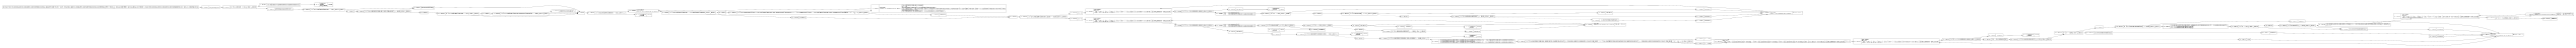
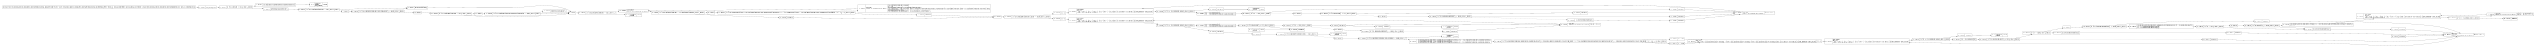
  digraph {
    fontname="Courier Prime"
    rankdir=LR
    node [fontname="Courier Prime" shape=record]
    edge [fontname="Courier Prime"]
    n1 [label="{0\:\ 0x0000|MTH_ENTER_BLOCK\l}"]
    n2 [label="{1\:\ 0x0004|if (r18.timeline != null) goto L_0x000e\l}"]
    n3 [label="{2\:\ 0x0006|r18.mediaSource.maybeThrowSourceInfoRefreshError()\l}"]
    n4 [label="{3\:\ 0x000e|maybeUpdateLoadingPeriod()\l}"]
    n5 [label="{89\:\ ?|SYNTHETIC\lRETURN\lORIG_RETURN\l|return\l}"]
    n6 [label="{4\:\ 0x0015|if (r18.loadingPeriodHolder == null) goto L_0x0021\l}"]
    n7 [label="{5\:\ 0x0017}"]
    n8 [label="{7\:\ 0x0021|setIsLoading(false)\l}"]
    n9 [label="{6\:\ 0x001f|if (r18.loadingPeriodHolder.isFullyBuffered() == false) goto L_0x0094\l}"]
    n10 [label="{8\:\ 0x0027}"]
    n11 [label="{15\:\ 0x0094}"]
    n12 [label="{16\:\ 0x0098|if (r18.loadingPeriodHolder == null) goto L_0x0027\l}"]
    n13 [label="{9\:\ 0x002b|if (r18.playingPeriodHolder == null) goto L_?\l}"]
    n14 [label="{10\:\ 0x002d|LOOP_START\lLOOP:0: B:10:0x002d\-\>B:14:0x0051\l}"]
    n15 [label="{90\:\ ?|SYNTHETIC\lRETURN\l|return\l}"]
    n16 [label="{11\:\ 0x0035|if (r18.playingPeriodHolder == r18.readingPeriodHolder) goto L_0x00a6\l}"]
    n17 [label="{12\:\ 0x0037}"]
    n18 [label="{70\:\ 0x00a6|SYNTHETIC\l}"]
    n19 [label="{13\:\ 0x004f|if ((r18.rendererPositionUs \> r18.playingPeriodHolder.next.rendererPositionOffsetUs ? 1 : (r18.rendererPositionUs == r18.playingPeriodHolder.next.rendererPositionOffsetUs ? 0 : \-1)) \< 0) goto L_0x00a6\l}"]
    n20 [label="{20\:\ 0x00a6}"]
    n21 [label="{14\:\ 0x0051|LOOP_END\lLOOP:0: B:10:0x002d\-\>B:14:0x0051\l|r18.playingPeriodHolder.release()\lr0 = r18\lsetPlayingPeriodHolder(r18.playingPeriodHolder.next)\lr18.playbackInfo = new com.google.android.exoplayer2.ExoPlayerImplInternal.PlaybackInfo(r18.playingPeriodHolder.index, r18.playingPeriodHolder.startPositionUs)\lupdatePlaybackPositions()\lr18.eventHandler.obtainMessage(5, r18.playbackInfo).sendToTarget()\l}"]
    n22 [label="{71\:\ 0x00a6|SYNTHETIC\l}"]
    n23 [label="{17\:\ 0x009a}"]
    n24 [label="{18\:\ 0x00a0|if (r18.loadingPeriodHolder.needsContinueLoading == false) goto L_0x0027\l}"]
    n25 [label="{19\:\ 0x00a2|maybeContinueLoading()\l}"]
    n26 [label="{21\:\ 0x00ac|if (r18.readingPeriodHolder.isLast == false) goto L_0x00d8\l}"]
    n27 [label="{22\:\ 0x00ae|r3 = 0\l}"]
    n28 [label="{33\:\ 0x00d8|r3 = 0\l}"]
    n29 [label="{23\:\ 0x00af|LOOP_START\lPHI: r3 \l  PHI: (r3v7 'i' int) = (r3v6 'i' int), (r3v8 'i' int) binds: [B:22:0x00ae, B:32:0x00d5] A[DONT_GENERATE, DONT_INLINE]\lLOOP:1: B:23:0x00af\-\>B:32:0x00d5\l}"]
    n30 [label="{34\:\ 0x00d9|LOOP_START\lPHI: r3 \l  PHI: (r3v1 'i' int) = (r3v0 'i' int), (r3v5 'i' int) binds: [B:33:0x00d8, B:41:0x00fc] A[DONT_GENERATE, DONT_INLINE]\lLOOP:2: B:34:0x00d9\-\>B:41:0x00fc\l}"]
    n31 [label="{24\:\ 0x00b4|if (r3 \>= r18.renderers.length) goto L_0x000d\l}"]
    n32 [label="{25\:\ 0x00b6|r12 = r18.renderers[r3]\lr13 = r18.readingPeriodHolder.sampleStreams[r3]\l}"]
    n33 [label="{72\:\ 0x000d|SYNTHETIC\l}"]
    n34 [label="{26\:\ 0x00c4|if (r13 == null) goto L_0x00d5\l}"]
    n35 [label="{93\:\ ?|SYNTHETIC\lRETURN\l|return\l}"]
    n36 [label="{27\:\ 0x00c6}"]
    n37 [label="{74\:\ 0x00d5|SYNTHETIC\l}"]
    n38 [label="{28\:\ 0x00ca|if (r12.getStream() != r13) goto L_0x00d5\l}"]
    n39 [label="{32\:\ 0x00d5|LOOP_END\lLOOP:1: B:23:0x00af\-\>B:32:0x00d5\l|int r3 = r3 + 1\l}"]
    n40 [label="{29\:\ 0x00cc}"]
    n41 [label="{75\:\ 0x00d5|SYNTHETIC\l}"]
    n42 [label="{30\:\ 0x00d0|if (r12.hasReadStreamToEnd() == false) goto L_0x00d5\l}"]
    n43 [label="{31\:\ 0x00d2|r12.setCurrentStreamFinal()\l}"]
    n44 [label="{76\:\ 0x00d5|SYNTHETIC\l}"]
    n45 [label="{73\:\ 0x00d5|SYNTHETIC\l}"]
    n46 [label="{35\:\ 0x00de|if (r3 \>= r18.renderers.length) goto L_0x00ff\l}"]
    n47 [label="{36\:\ 0x00e0|r12 = r18.renderers[r3]\lr13 = r18.readingPeriodHolder.sampleStreams[r3]\l}"]
    n48 [label="{79\:\ 0x00ff|SYNTHETIC\l}"]
    n49 [label="{37\:\ 0x00f2|if (r12.getStream() != r13) goto L_0x000d\l}"]
    n50 [label="{42\:\ 0x00ff}"]
    n51 [label="{38\:\ 0x00f4|if (r13 == null) goto L_0x00fc\l}"]
    n52 [label="{77\:\ 0x000d|SYNTHETIC\l}"]
    n53 [label="{39\:\ 0x00f6}"]
    n54 [label="{80\:\ 0x00fc|SYNTHETIC\l}"]
    n55 [label="{40\:\ 0x00fa|if (r12.hasReadStreamToEnd() == false) goto L_0x000d\l}"]
    n56 [label="{78\:\ 0x000d|SYNTHETIC\l}"]
    n57 [label="{41\:\ 0x00fc|LOOP_END\lLOOP:2: B:34:0x00d9\-\>B:41:0x00fc\l|int r3 = r3 + 1\l}"]
    n58 [label="{81\:\ 0x00fc|SYNTHETIC\l}"]
    n59 [label="{95\:\ ?|SYNTHETIC\lRETURN\l|return\l}"]
    n60 [label="{43\:\ 0x0105|if (r18.readingPeriodHolder.next == null) goto L_?\l}"]
    n61 [label="{44\:\ 0x0107}"]
    n62 [label="{91\:\ ?|SYNTHETIC\lRETURN\l|return\l}"]
    n63 [label="{45\:\ 0x010f|if (r18.readingPeriodHolder.next.prepared == false) goto L_?\l}"]
    n64 [label="{46\:\ 0x0111|com.google.android.exoplayer2.trackselection.TrackSelectorResult r11 = r18.readingPeriodHolder.trackSelectorResult\lr18.readingPeriodHolder = r18.readingPeriodHolder.next\lcom.google.android.exoplayer2.trackselection.TrackSelectorResult r8 = r18.readingPeriodHolder.trackSelectorResult\l}"]
    n65 [label="{92\:\ ?|SYNTHETIC\lRETURN\l|return\l}"]
    n66 [label="{47\:\ 0x0138|if ((r18.readingPeriodHolder.mediaPeriod.readDiscontinuity() \> com.google.android.exoplayer2.C1260C.TIME_UNSET ? 1 : (r18.readingPeriodHolder.mediaPeriod.readDiscontinuity() == com.google.android.exoplayer2.C1260C.TIME_UNSET ? 0 : \-1)) == 0) goto L_0x0154\l}"]
    n67 [label="{48\:\ 0x013a|r4 = true\l}"]
    n68 [label="{55\:\ 0x0154|r4 = false\l}"]
    n69 [label="{49\:\ 0x013b|PHI: r4 \l  PHI: (r4v1 'initialDiscontinuity' boolean) = (r4v0 'initialDiscontinuity' boolean), (r4v2 'initialDiscontinuity' boolean) binds: [B:55:0x0154, B:48:0x013a] A[DONT_GENERATE, DONT_INLINE]\l|r3 = 0\l}"]
    n70 [label="{50\:\ 0x013c|LOOP_START\lPHI: r3 \l  PHI: (r3v3 'i' int) = (r3v2 'i' int), (r3v4 'i' int) binds: [B:49:0x013b, B:54:0x0151] A[DONT_GENERATE, DONT_INLINE]\lLOOP:3: B:50:0x013c\-\>B:54:0x0151\l}"]
    n71 [label="{51\:\ 0x0141|if (r3 \>= r18.renderers.length) goto L_0x000d\l}"]
    n72 [label="{52\:\ 0x0143|r12 = r18.renderers[r3]\l}"]
    n73 [label="{82\:\ 0x000d|SYNTHETIC\l}"]
    n74 [label="{53\:\ 0x014f|if (r11.selections.get(r3) != null) goto L_0x0156\l}"]
    n75 [label="{96\:\ ?|SYNTHETIC\lRETURN\l|return\l}"]
    n76 [label="{56\:\ 0x0156|if (r4 == false) goto L_0x015c\l}"]
-   n77 [label="{83\:\ 0x0151|THIS\l}"]
+   n77 [label="{83\:\ 0x0151|SYNTHETIC\l}"]
    n78 [label="{57\:\ 0x0158|r12.setCurrentStreamFinal()\l}"]
    n79 [label="{58\:\ 0x015c}"]
    n80 [label="{54\:\ 0x0151|LOOP_END\lLOOP:3: B:50:0x013c\-\>B:54:0x0151\l|int r3 = r3 + 1\l}"]
    n81 [label="{84\:\ 0x0151|SYNTHETIC\l}"]
    n82 [label="{59\:\ 0x0160|if (r12.isCurrentStreamFinal() != false) goto L_0x0151\l}"]
    n83 [label="{60\:\ 0x0162|com.google.android.exoplayer2.trackselection.TrackSelection r7 = r8.selections.get(r3)\lr9 = r11.rendererConfigurations[r3]\lr6 = r8.rendererConfigurations[r3]\l}"]
    n84 [label="{85\:\ 0x0151|SYNTHETIC\l}"]
    n85 [label="{61\:\ 0x0170|if (r7 == null) goto L_0x01a1\l}"]
    n86 [label="{62\:\ 0x0172}"]
    n87 [label="{69\:\ 0x01a1|r12.setCurrentStreamFinal()\l}"]
    n88 [label="{63\:\ 0x0176|if (r6.equals(r9) == false) goto L_0x01a1\l}"]
    n89 [label="{87\:\ 0x0151|SYNTHETIC\l}"]
    n90 [label="{64\:\ 0x0178|com.google.android.exoplayer2.Format[] r2 = new com.google.android.exoplayer2.Format[r7.length()]\lr5 = 0\l}"]
    n91 [label="{65\:\ 0x017f|LOOP_START\lPHI: r5 \l  PHI: (r5v1 'j' int) = (r5v0 'j' int), (r5v2 'j' int) binds: [B:64:0x0178, B:67:0x0182] A[DONT_GENERATE, DONT_INLINE]\lLOOP:4: B:65:0x017f\-\>B:67:0x0182\l}"]
    n92 [label="{66\:\ 0x0180|if (r5 \>= r2.length) goto L_0x018b\l}"]
    n93 [label="{67\:\ 0x0182|LOOP_END\lLOOP:4: B:65:0x017f\-\>B:67:0x0182\l|r2[r5] = r7.getFormat(r5)\lint r5 = r5 + 1\l}"]
    n94 [label="{88\:\ 0x018b|GENERATE\l}"]
    n95 [label="{86\:\ 0x0151|SYNTHETIC\l}"]
    n96 [label="{94\:\ ?|SYNTHETIC\lRETURN\l|return\l}"]
    n97 [label="{private void com.google.android.exoplayer2.ExoPlayerImplInternal.updatePeriods((r18v0 'this' com.google.android.exoplayer2.ExoPlayerImplInternal A[IMMUTABLE_TYPE, THIS]))  | Annotation[SYSTEM, dalvik.annotation.Throws, \{value=[com.google.android.exoplayer2.ExoPlaybackException, java.io.IOException]\}]\l}"]
    n1 -> n2
    n2 -> n3 [style=dashed]
    n2 -> n4
    n3 -> n5
    n4 -> n6
    n6 -> n7 [style=dashed]
    n6 -> n8
    n7 -> n9
    n8 -> n10
    n9 -> n8 [style=dashed]
    n9 -> n11
    n10 -> n13
    n11 -> n12
    n12 -> n10
    n12 -> n23 [style=dashed]
    n13 -> n14 [style=dashed]
    n13 -> n15
    n14 -> n16
    n16 -> n17 [style=dashed]
    n16 -> n18
    n17 -> n19
    n18 -> n20
    n19 -> n21 [style=dashed]
    n19 -> n22
    n20 -> n26
    n21 -> n14
    n22 -> n20
    n23 -> n24
    n24 -> n10
    n24 -> n25 [style=dashed]
    n25 -> n10
    n26 -> n27 [style=dashed]
    n26 -> n28
    n27 -> n29
    n28 -> n30
    n29 -> n31
    n30 -> n46
    n31 -> n32 [style=dashed]
    n31 -> n33
    n32 -> n34
    n33 -> n35
    n34 -> n36 [style=dashed]
    n34 -> n37
    n36 -> n38
    n37 -> n39
    n38 -> n40 [style=dashed]
    n38 -> n41
    n39 -> n29
    n40 -> n42
    n41 -> n39
    n42 -> n43 [style=dashed]
    n42 -> n44
    n43 -> n45
    n44 -> n39
    n45 -> n39
    n46 -> n47 [style=dashed]
    n46 -> n48
    n47 -> n49 [style=dashed]
    n48 -> n50
    n49 -> n51 [style=dashed]
    n49 -> n52
    n50 -> n60
    n51 -> n53 [style=dashed]
    n51 -> n54
    n53 -> n55
    n54 -> n56
    n54 -> n57
    n55 -> n58 [style=dashed]
    n56 -> n59
    n57 -> n30
    n58 -> n57
    n60 -> n61 [style=dashed]
    n60 -> n62
    n61 -> n63
    n63 -> n64 [style=dashed]
    n63 -> n65
    n64 -> n66
    n66 -> n67 [style=dashed]
    n66 -> n68
    n67 -> n69
    n68 -> n69
    n69 -> n70
    n70 -> n71
    n71 -> n72 [style=dashed]
    n71 -> n73
    n72 -> n74
    n73 -> n75
    n74 -> n76
    n74 -> n77 [style=dashed]
    n76 -> n78 [style=dashed]
    n76 -> n79
    n77 -> n80
    n78 -> n81
    n79 -> n82
    n80 -> n70
    n81 -> n80
    n82 -> n83 [style=dashed]
    n82 -> n84
    n83 -> n85
    n84 -> n80
    n85 -> n86 [style=dashed]
    n85 -> n87
    n86 -> n88
    n87 -> n89
    n88 -> n87
    n88 -> n90 [style=dashed]
    n89 -> n80
    n90 -> n91
    n91 -> n92
    n92 -> n93 [style=dashed]
    n92 -> n94
    n93 -> n91
    n95 -> n80
    n96 -> n52
    n97 -> n1
  }
